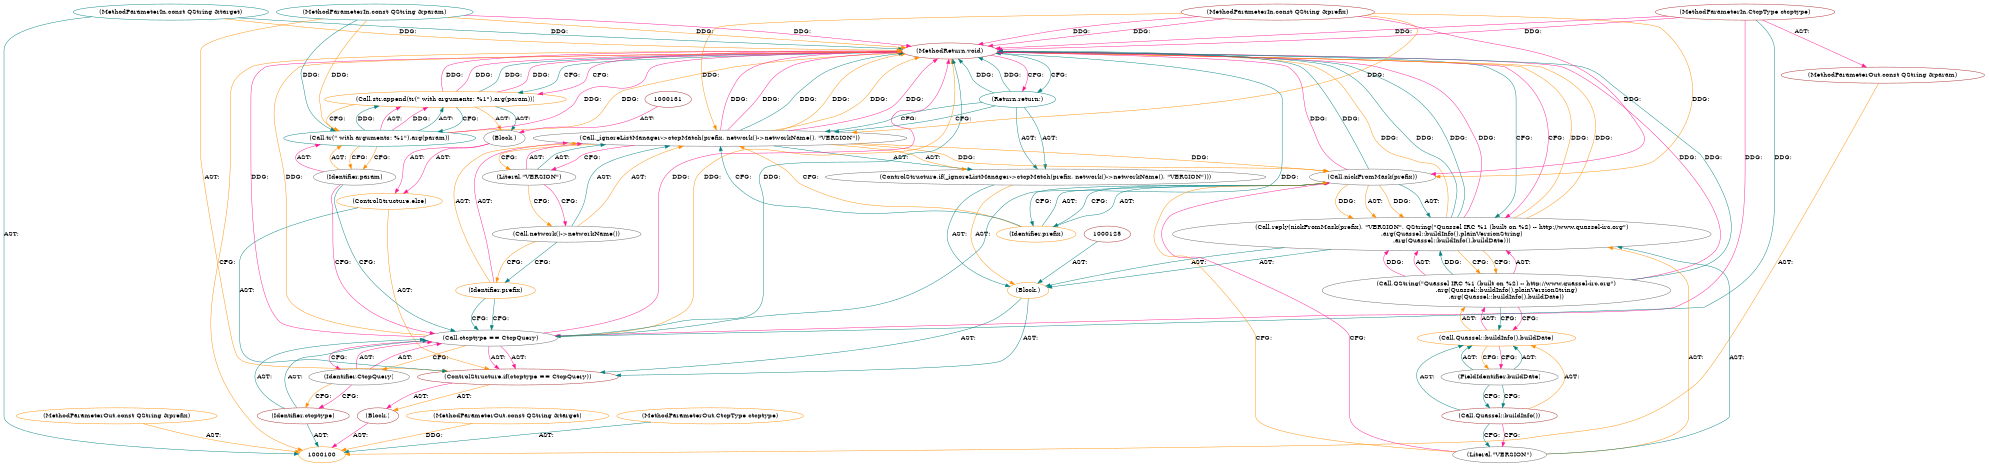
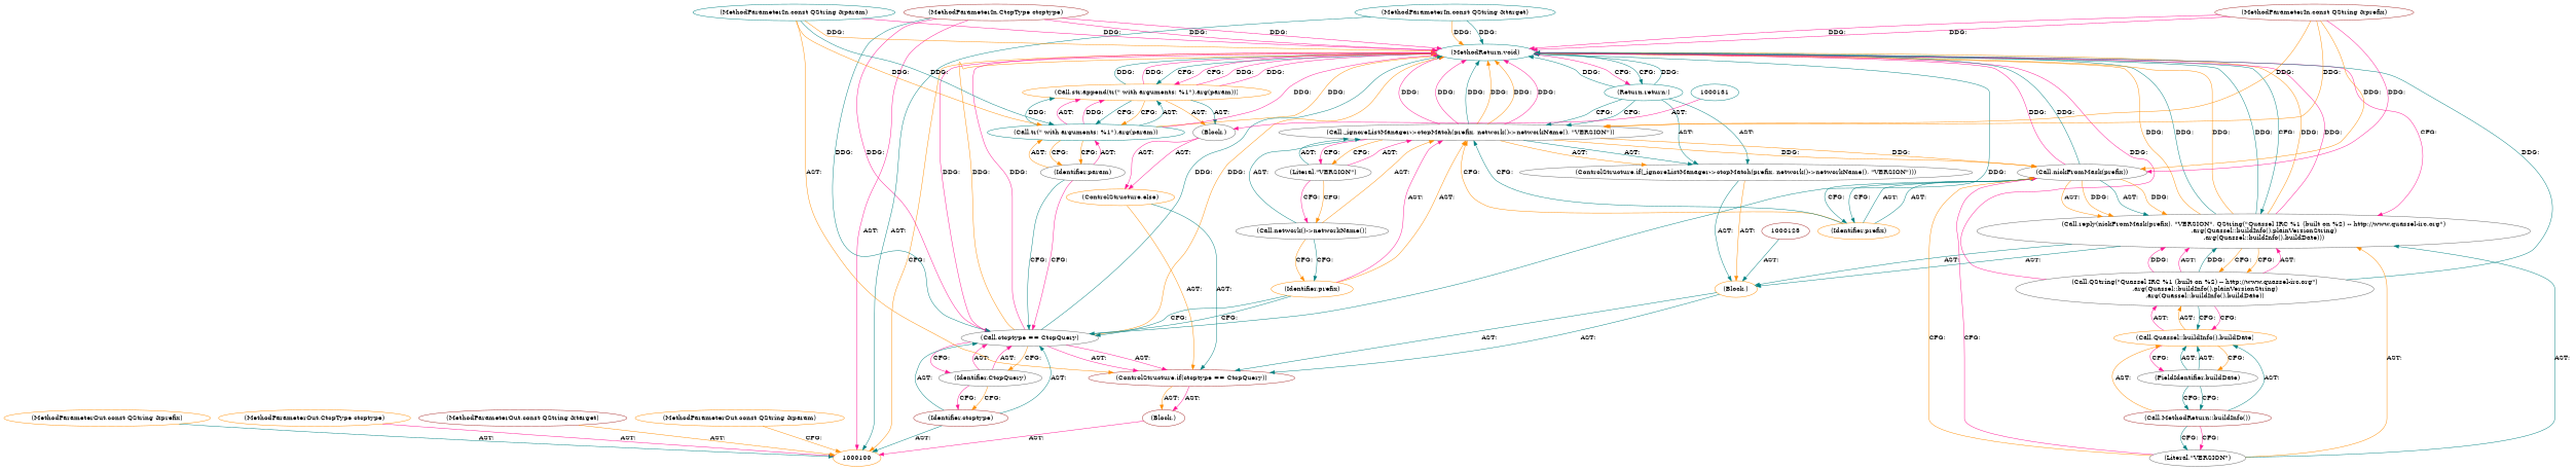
  digraph {
    node [color=gray40]
    edge [color=teal]
-   n1 [color=brown label="(MethodReturn,void)"]
+   n1 [color=teal label="(MethodReturn,void)"]
    n2 [color=darkorange label="(Call,str.append(tr(\" with arguments: %1\").arg(param)))"]
    n3 [color=teal label="(Return,return;)"]
    n4 [label="(Call,reply(nickFromMask(prefix), \"VERSION\", QString(\"Quassel IRC %1 (built on %2) -- http://www.quassel-irc.org\")\n          .arg(Quassel::buildInfo().plainVersionString)\n          .arg(Quassel::buildInfo().buildDate)))"]
    1000100 [color=darkorange]
    n6 [color=teal label="(Call,tr(\" with arguments: %1\").arg(param))"]
    n7 [label="(Block,)"]
    n8 [label="(Call,_ignoreListManager->ctcpMatch(prefix, network()->networkName(), \"VERSION\"))"]
    n9 [label="(ControlStructure,if(_ignoreListManager->ctcpMatch(prefix, network()->networkName(), \"VERSION\")))"]
    n10 [color=darkorange label="(Block,)"]
    n11 [label="(Call,QString(\"Quassel IRC %1 (built on %2) -- http://www.quassel-irc.org\")\n          .arg(Quassel::buildInfo().plainVersionString)\n          .arg(Quassel::buildInfo().buildDate))"]
    n12 [color=brown label="(Block,)"]
    n13 [color=brown label="(MethodParameterIn,CtcpType ctcptype)"]
    n14 [label="(Call,ctcptype == CtcpQuery)"]
    n15 [color=brown label="(ControlStructure,if(ctcptype == CtcpQuery))"]
    n16 [label="(Identifier,CtcpQuery)"]
    n17 [color=darkorange label="(MethodParameterOut,CtcpType ctcptype)"]
    n18 [color=brown label="(MethodParameterIn,const QString &prefix)"]
    n19 [label="(Call,nickFromMask(prefix))"]
    n20 [label="(Literal,\"VERSION\")"]
    n21 [color=darkorange label="(Identifier,prefix)"]
    n22 [color=darkorange label="(MethodParameterOut,const QString &prefix)"]
    n23 [color=teal label="(MethodParameterIn,const QString &target)"]
-   n24 [color=darkorange label="(MethodParameterOut,const QString &target)"]
+   n24 [color=brown label="(MethodParameterOut,const QString &target)"]
    n25 [color=teal label="(MethodParameterIn,const QString &param)"]
    n26 [label="(Identifier,param)"]
-   n27 [color=brown label="(MethodParameterOut,const QString &param)"]
+   n27 [color=darkorange label="(MethodParameterOut,const QString &param)"]
    n28 [color=darkorange label="(ControlStructure,else)"]
    n29 [color=brown label="(Identifier,ctcptype)"]
    n30 [color=darkorange label="(Identifier,prefix)"]
    n31 [label="(Call,network()->networkName())"]
    n32 [label="(Literal,\"VERSION\")"]
    n33 [color=darkorange label="(Call,Quassel::buildInfo().buildDate)"]
    n34 [label="(FieldIdentifier,buildDate)"]
-   n35 [color=brown label="(Call,Quassel::buildInfo())"]
-   1000131 [color=brown]
+   n35 [color=brown label="(Call,MethodReturn::buildInfo())"]
+   1000131 [color=teal]
    1000125 [color=brown]
    n1 -> n2 [label="CFG: "]
    n1 -> n2 [color=deeppink label="CFG: "]
    n1 -> n3 [color=deeppink label="CFG: "]
    n1 -> n3 [label="CFG: "]
    n1 -> n4 [label="CFG: "]
    n1 -> n4 [color=deeppink label="CFG: "]
    n1 -> 1000100 [color=darkorange label="CFG: "]
    n2 -> n1 [color=deeppink label="DDG: "]
    n2 -> n1 [color=deeppink label="DDG: "]
    n2 -> n1 [label="DDG: "]
    n2 -> n1 [color=deeppink label="DDG: "]
    n2 -> n6 [label="CFG: "]
    n2 -> n6 [color=darkorange label="CFG: "]
    n2 -> n7 [color=darkorange label="AST: "]
    n2 -> n7 [label="AST: "]
    n3 -> n1 [label="DDG: "]
    n3 -> n1 [label="DDG: "]
    n3 -> n8 [label="CFG: "]
    n3 -> n8 [label="CFG: "]
    n3 -> n9 [label="AST: "]
    n3 -> n9 [label="AST: "]
    n4 -> n1 [color=darkorange label="DDG: "]
    n4 -> n1 [label="DDG: "]
    n4 -> n1 [label="DDG: "]
    n4 -> n1 [color=darkorange label="DDG: "]
    n4 -> n1 [color=darkorange label="DDG: "]
    n4 -> n1 [color=deeppink label="DDG: "]
    n4 -> n10 [label="AST: "]
    n4 -> n10 [label="AST: "]
    n4 -> n11 [color=darkorange label="CFG: "]
    n4 -> n11 [color=darkorange label="CFG: "]
    n6 -> n1 [color=darkorange label="DDG: "]
    n6 -> n1 [color=deeppink label="DDG: "]
    n6 -> n2 [label="AST: "]
    n6 -> n2 [label="DDG: "]
    n6 -> n2 [color=deeppink label="AST: "]
    n6 -> n2 [color=deeppink label="DDG: "]
    n6 -> n26 [color=darkorange label="CFG: "]
    n6 -> n26 [color=darkorange label="CFG: "]
    n7 -> n28 [color=deeppink label="AST: "]
    n7 -> n28 [color=deeppink label="AST: "]
    n8 -> n1 [color=darkorange label="DDG: "]
    n8 -> n1 [color=darkorange label="DDG: "]
    n8 -> n1 [color=deeppink label="DDG: "]
    n8 -> n1 [color=deeppink label="DDG: "]
    n8 -> n1 [color=deeppink label="DDG: "]
    n8 -> n1 [label="DDG: "]
    n8 -> n9 [label="AST: "]
    n8 -> n9 [color=darkorange label="AST: "]
    n8 -> n19 [color=darkorange label="DDG: "]
    n8 -> n19 [color=darkorange label="DDG: "]
    n8 -> n20 [color=deeppink label="CFG: "]
    n8 -> n20 [color=darkorange label="CFG: "]
    n9 -> n10 [color=darkorange label="AST: "]
    n9 -> n10 [label="AST: "]
    n10 -> n15 [label="AST: "]
    n10 -> n15 [label="AST: "]
    n11 -> n1 [color=deeppink label="DDG: "]
    n11 -> n1 [label="DDG: "]
    n11 -> n4 [color=deeppink label="AST: "]
    n11 -> n4 [color=deeppink label="DDG: "]
    n11 -> n4 [color=deeppink label="AST: "]
    n11 -> n4 [label="DDG: "]
    n11 -> n33 [label="CFG: "]
    n11 -> n33 [color=deeppink label="CFG: "]
    n12 -> 1000100 [color=deeppink label="AST: "]
    n13 -> n1 [color=deeppink label="DDG: "]
    n13 -> n1 [color=deeppink label="DDG: "]
-   n13 -> n27 [color=deeppink label="AST: "]
+   n13 -> 1000100 [color=deeppink label="AST: "]
    n13 -> n14 [color=deeppink label="DDG: "]
    n13 -> n14 [label="DDG: "]
    n14 -> n1 [color=darkorange label="DDG: "]
    n14 -> n1 [label="DDG: "]
    n14 -> n1 [label="DDG: "]
    n14 -> n1 [color=deeppink label="DDG: "]
    n14 -> n1 [color=darkorange label="DDG: "]
    n14 -> n1 [color=deeppink label="DDG: "]
    n14 -> n15 [color=deeppink label="AST: "]
    n14 -> n15 [color=deeppink label="AST: "]
    n14 -> n16 [color=darkorange label="CFG: "]
    n14 -> n16 [color=deeppink label="CFG: "]
    n15 -> n12 [color=darkorange label="AST: "]
    n15 -> n12 [color=deeppink label="AST: "]
    n16 -> n14 [color=deeppink label="AST: "]
    n16 -> n14 [color=deeppink label="AST: "]
    n16 -> n29 [color=darkorange label="CFG: "]
    n16 -> n29 [color=deeppink label="CFG: "]
-   n17 -> 1000100 [label="AST: "]
+   n17 -> 1000100 [color=deeppink label="AST: "]
    n18 -> n1 [color=deeppink label="DDG: "]
    n18 -> n1 [color=deeppink label="DDG: "]
    n18 -> n8 [color=darkorange label="DDG: "]
    n18 -> n8 [color=darkorange label="DDG: "]
    n18 -> n19 [color=darkorange label="DDG: "]
    n18 -> n19 [color=deeppink label="DDG: "]
    n19 -> n1 [color=deeppink label="DDG: "]
    n19 -> n1 [label="DDG: "]
    n19 -> n4 [label="AST: "]
    n19 -> n4 [color=darkorange label="DDG: "]
    n19 -> n4 [color=darkorange label="AST: "]
    n19 -> n4 [color=darkorange label="DDG: "]
    n19 -> n21 [label="CFG: "]
    n19 -> n21 [label="CFG: "]
    n20 -> n8 [color=deeppink label="AST: "]
    n20 -> n8 [label="AST: "]
    n20 -> n31 [color=deeppink label="CFG: "]
    n20 -> n31 [color=darkorange label="CFG: "]
    n21 -> n8 [color=darkorange label="CFG: "]
    n21 -> n8 [label="CFG: "]
    n21 -> n19 [label="AST: "]
    n21 -> n19 [label="AST: "]
-   n22 -> 1000100 [color=darkorange label="AST: "]
+   n22 -> 1000100 [label="AST: "]
    n23 -> n1 [label="DDG: "]
    n23 -> n1 [color=darkorange label="DDG: "]
    n23 -> 1000100 [label="AST: "]
-   n24 -> 1000100 [color=darkorange label="DDG: "]
+   n24 -> 1000100 [color=darkorange label="AST: "]
    n25 -> n1 [color=darkorange label="DDG: "]
    n25 -> n1 [color=deeppink label="DDG: "]
    n25 -> n6 [color=darkorange label="DDG: "]
    n25 -> n6 [label="DDG: "]
    n25 -> n15 [color=darkorange label="AST: "]
    n26 -> n6 [color=deeppink label="AST: "]
    n26 -> n6 [color=darkorange label="AST: "]
    n26 -> n14 [label="CFG: "]
    n26 -> n14 [color=deeppink label="CFG: "]
-   n27 -> 1000100 [color=darkorange label="AST: "]
+   n27 -> 1000100 [color=darkorange label="CFG: "]
    n28 -> n15 [label="AST: "]
    n28 -> n15 [color=darkorange label="AST: "]
    n29 -> 1000100 [label="AST: "]
    n29 -> n14 [label="AST: "]
    n29 -> n14 [label="AST: "]
    n30 -> n8 [color=deeppink label="AST: "]
    n30 -> n8 [color=darkorange label="AST: "]
    n30 -> n14 [label="CFG: "]
    n30 -> n14 [label="CFG: "]
    n31 -> n8 [color=darkorange label="AST: "]
    n31 -> n8 [label="AST: "]
    n31 -> n30 [label="CFG: "]
    n31 -> n30 [color=darkorange label="CFG: "]
    n32 -> n4 [color=darkorange label="AST: "]
    n32 -> n4 [label="AST: "]
    n32 -> n19 [color=deeppink label="CFG: "]
    n32 -> n19 [color=darkorange label="CFG: "]
    n33 -> n11 [color=deeppink label="AST: "]
    n33 -> n11 [color=darkorange label="AST: "]
    n33 -> n34 [color=darkorange label="CFG: "]
    n33 -> n34 [color=deeppink label="CFG: "]
    n34 -> n33 [label="AST: "]
    n34 -> n33 [label="AST: "]
    n34 -> n35 [label="CFG: "]
    n34 -> n35 [label="CFG: "]
    n35 -> n32 [color=deeppink label="CFG: "]
    n35 -> n32 [label="CFG: "]
    n35 -> n33 [label="AST: "]
    n35 -> n33 [color=darkorange label="AST: "]
    1000131 -> n7 [color=deeppink label="AST: "]
    1000125 -> n10 [label="AST: "]
  }
